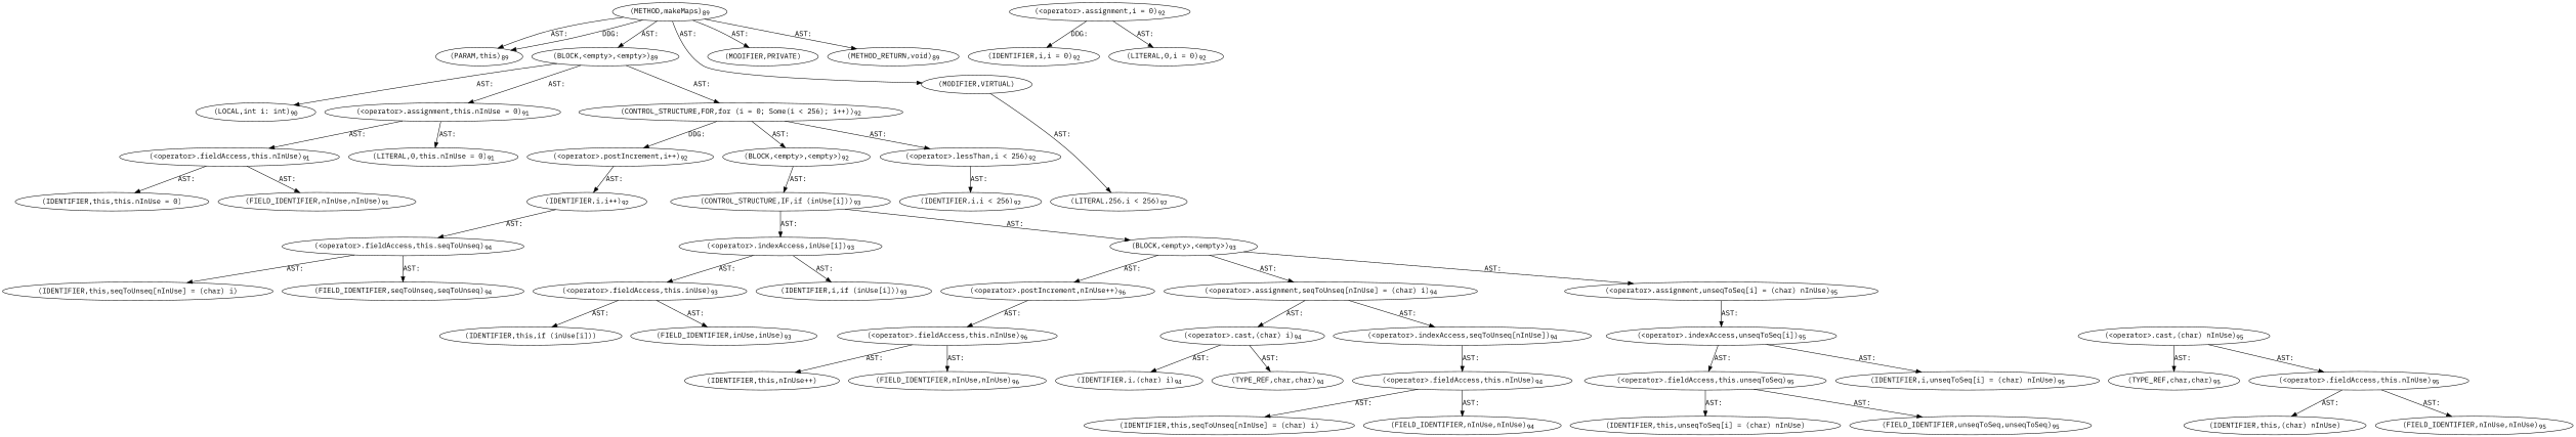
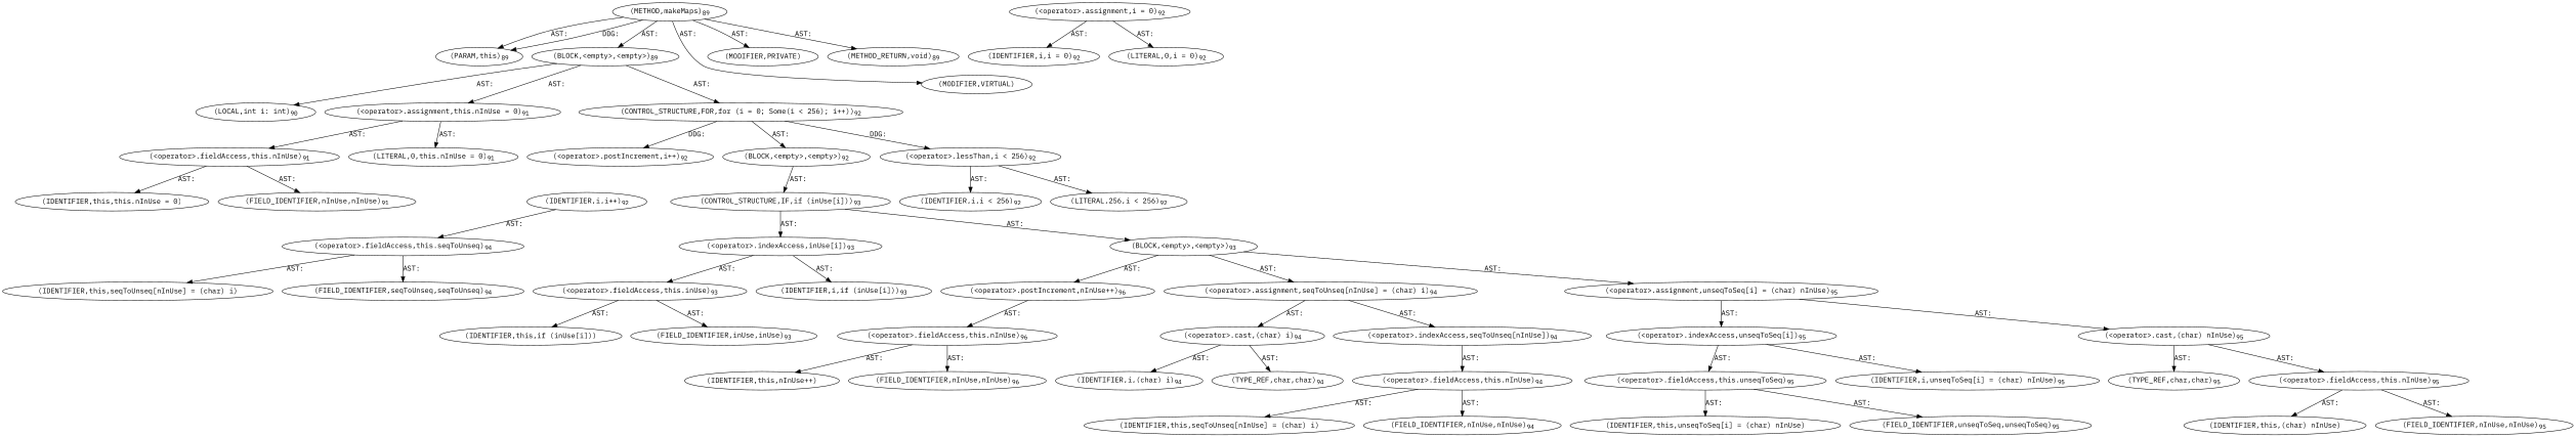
  digraph {
    fontname="IBM Plex Mono"
    node [fontname="IBM Plex Mono"]
    edge [fontname="IBM Plex Mono"]
    n1 [label=<(METHOD,makeMaps)<SUB>89</SUB>>]
    n2 [label=<(PARAM,this)<SUB>89</SUB>>]
    n3 [label=<(BLOCK,&lt;empty&gt;,&lt;empty&gt;)<SUB>89</SUB>>]
    n4 [label=<(MODIFIER,PRIVATE)>]
    n5 [label=<(MODIFIER,VIRTUAL)>]
    n6 [label=<(METHOD_RETURN,void)<SUB>89</SUB>>]
    n7 [label=<(LOCAL,int i: int)<SUB>90</SUB>>]
    n8 [label=<(&lt;operator&gt;.assignment,this.nInUse = 0)<SUB>91</SUB>>]
    n9 [label=<(CONTROL_STRUCTURE,FOR,for (i = 0; Some(i &lt; 256); i++))<SUB>92</SUB>>]
    n10 [label=<(&lt;operator&gt;.fieldAccess,this.nInUse)<SUB>91</SUB>>]
    n11 [label=<(LITERAL,0,this.nInUse = 0)<SUB>91</SUB>>]
    n12 [label=<(&lt;operator&gt;.lessThan,i &lt; 256)<SUB>92</SUB>>]
    n13 [label=<(&lt;operator&gt;.postIncrement,i++)<SUB>92</SUB>>]
    n14 [label=<(BLOCK,&lt;empty&gt;,&lt;empty&gt;)<SUB>92</SUB>>]
    n15 [label=<(IDENTIFIER,this,this.nInUse = 0)>]
    n16 [label=<(FIELD_IDENTIFIER,nInUse,nInUse)<SUB>91</SUB>>]
    n17 [label=<(&lt;operator&gt;.assignment,i = 0)<SUB>92</SUB>>]
    n18 [label=<(IDENTIFIER,i,i = 0)<SUB>92</SUB>>]
    n19 [label=<(LITERAL,0,i = 0)<SUB>92</SUB>>]
    n20 [label=<(IDENTIFIER,i,i &lt; 256)<SUB>92</SUB>>]
    n21 [label=<(LITERAL,256,i &lt; 256)<SUB>92</SUB>>]
    n22 [label=<(IDENTIFIER,i,i++)<SUB>92</SUB>>]
    n23 [label=<(CONTROL_STRUCTURE,IF,if (inUse[i]))<SUB>93</SUB>>]
    n24 [label=<(&lt;operator&gt;.fieldAccess,this.seqToUnseq)<SUB>94</SUB>>]
    n25 [label=<(&lt;operator&gt;.indexAccess,inUse[i])<SUB>93</SUB>>]
    n26 [label=<(BLOCK,&lt;empty&gt;,&lt;empty&gt;)<SUB>93</SUB>>]
    n27 [label=<(&lt;operator&gt;.fieldAccess,this.inUse)<SUB>93</SUB>>]
    n28 [label=<(IDENTIFIER,i,if (inUse[i]))<SUB>93</SUB>>]
    n29 [label=<(&lt;operator&gt;.assignment,seqToUnseq[nInUse] = (char) i)<SUB>94</SUB>>]
    n30 [label=<(&lt;operator&gt;.assignment,unseqToSeq[i] = (char) nInUse)<SUB>95</SUB>>]
    n31 [label=<(&lt;operator&gt;.postIncrement,nInUse++)<SUB>96</SUB>>]
    n32 [label=<(IDENTIFIER,this,if (inUse[i]))>]
    n33 [label=<(FIELD_IDENTIFIER,inUse,inUse)<SUB>93</SUB>>]
    n34 [label=<(&lt;operator&gt;.indexAccess,seqToUnseq[nInUse])<SUB>94</SUB>>]
    n35 [label=<(&lt;operator&gt;.cast,(char) i)<SUB>94</SUB>>]
    n36 [label=<(&lt;operator&gt;.indexAccess,unseqToSeq[i])<SUB>95</SUB>>]
    n37 [label=<(&lt;operator&gt;.cast,(char) nInUse)<SUB>95</SUB>>]
    n38 [label=<(&lt;operator&gt;.fieldAccess,this.nInUse)<SUB>96</SUB>>]
    n39 [label=<(&lt;operator&gt;.fieldAccess,this.nInUse)<SUB>94</SUB>>]
    n40 [label=<(TYPE_REF,char,char)<SUB>94</SUB>>]
    n41 [label=<(IDENTIFIER,i,(char) i)<SUB>94</SUB>>]
    n42 [label=<(IDENTIFIER,this,seqToUnseq[nInUse] = (char) i)>]
    n43 [label=<(FIELD_IDENTIFIER,seqToUnseq,seqToUnseq)<SUB>94</SUB>>]
    n44 [label=<(IDENTIFIER,this,seqToUnseq[nInUse] = (char) i)>]
    n45 [label=<(FIELD_IDENTIFIER,nInUse,nInUse)<SUB>94</SUB>>]
    n46 [label=<(&lt;operator&gt;.fieldAccess,this.unseqToSeq)<SUB>95</SUB>>]
    n47 [label=<(IDENTIFIER,i,unseqToSeq[i] = (char) nInUse)<SUB>95</SUB>>]
    n48 [label=<(TYPE_REF,char,char)<SUB>95</SUB>>]
    n49 [label=<(&lt;operator&gt;.fieldAccess,this.nInUse)<SUB>95</SUB>>]
    n50 [label=<(IDENTIFIER,this,unseqToSeq[i] = (char) nInUse)>]
    n51 [label=<(FIELD_IDENTIFIER,unseqToSeq,unseqToSeq)<SUB>95</SUB>>]
    n52 [label=<(IDENTIFIER,this,(char) nInUse)>]
    n53 [label=<(FIELD_IDENTIFIER,nInUse,nInUse)<SUB>95</SUB>>]
    n54 [label=<(IDENTIFIER,this,nInUse++)>]
    n55 [label=<(FIELD_IDENTIFIER,nInUse,nInUse)<SUB>96</SUB>>]
    n1 -> n2 [label="AST: "]
    n1 -> n2 [label="DDG: "]
    n1 -> n3 [label="AST: "]
    n1 -> n4 [label="AST: "]
    n1 -> n5 [label="AST: "]
    n1 -> n6 [label="AST: "]
    n3 -> n7 [label="AST: "]
    n3 -> n8 [label="AST: "]
    n3 -> n9 [label="AST: "]
    n8 -> n10 [label="AST: "]
    n8 -> n11 [label="AST: "]
-   n9 -> n12 [label="AST: "]
+   n9 -> n12 [label="DDG: "]
    n9 -> n13 [label="DDG: "]
    n9 -> n14 [label="AST: "]
    n10 -> n15 [label="AST: "]
    n10 -> n16 [label="AST: "]
    n12 -> n20 [label="AST: "]
-   n5 -> n21 [label="AST: "]
-   n13 -> n22 [label="AST: "]
+   n12 -> n21 [label="AST: "]
    n14 -> n23 [label="AST: "]
-   n17 -> n18 [label="DDG: "]
+   n17 -> n18 [label="AST: "]
    n17 -> n19 [label="AST: "]
    n22 -> n24 [label="AST: "]
    n23 -> n25 [label="AST: "]
    n23 -> n26 [label="AST: "]
    n24 -> n42 [label="AST: "]
    n24 -> n43 [label="AST: "]
    n25 -> n27 [label="AST: "]
    n25 -> n28 [label="AST: "]
    n26 -> n29 [label="AST: "]
    n26 -> n30 [label="AST: "]
    n26 -> n31 [label="AST: "]
    n27 -> n32 [label="AST: "]
    n27 -> n33 [label="AST: "]
    n29 -> n34 [label="AST: "]
    n29 -> n35 [label="AST: "]
    n30 -> n36 [label="AST: "]
+   n30 -> n37 [label="AST: "]
    n31 -> n38 [label="AST: "]
    n34 -> n39 [label="AST: "]
    n35 -> n40 [label="AST: "]
    n35 -> n41 [label="AST: "]
    n36 -> n46 [label="AST: "]
    n36 -> n47 [label="AST: "]
    n37 -> n48 [label="AST: "]
    n37 -> n49 [label="AST: "]
    n38 -> n54 [label="AST: "]
    n38 -> n55 [label="AST: "]
    n39 -> n44 [label="AST: "]
    n39 -> n45 [label="AST: "]
    n46 -> n50 [label="AST: "]
    n46 -> n51 [label="AST: "]
    n49 -> n52 [label="AST: "]
    n49 -> n53 [label="AST: "]
  }
